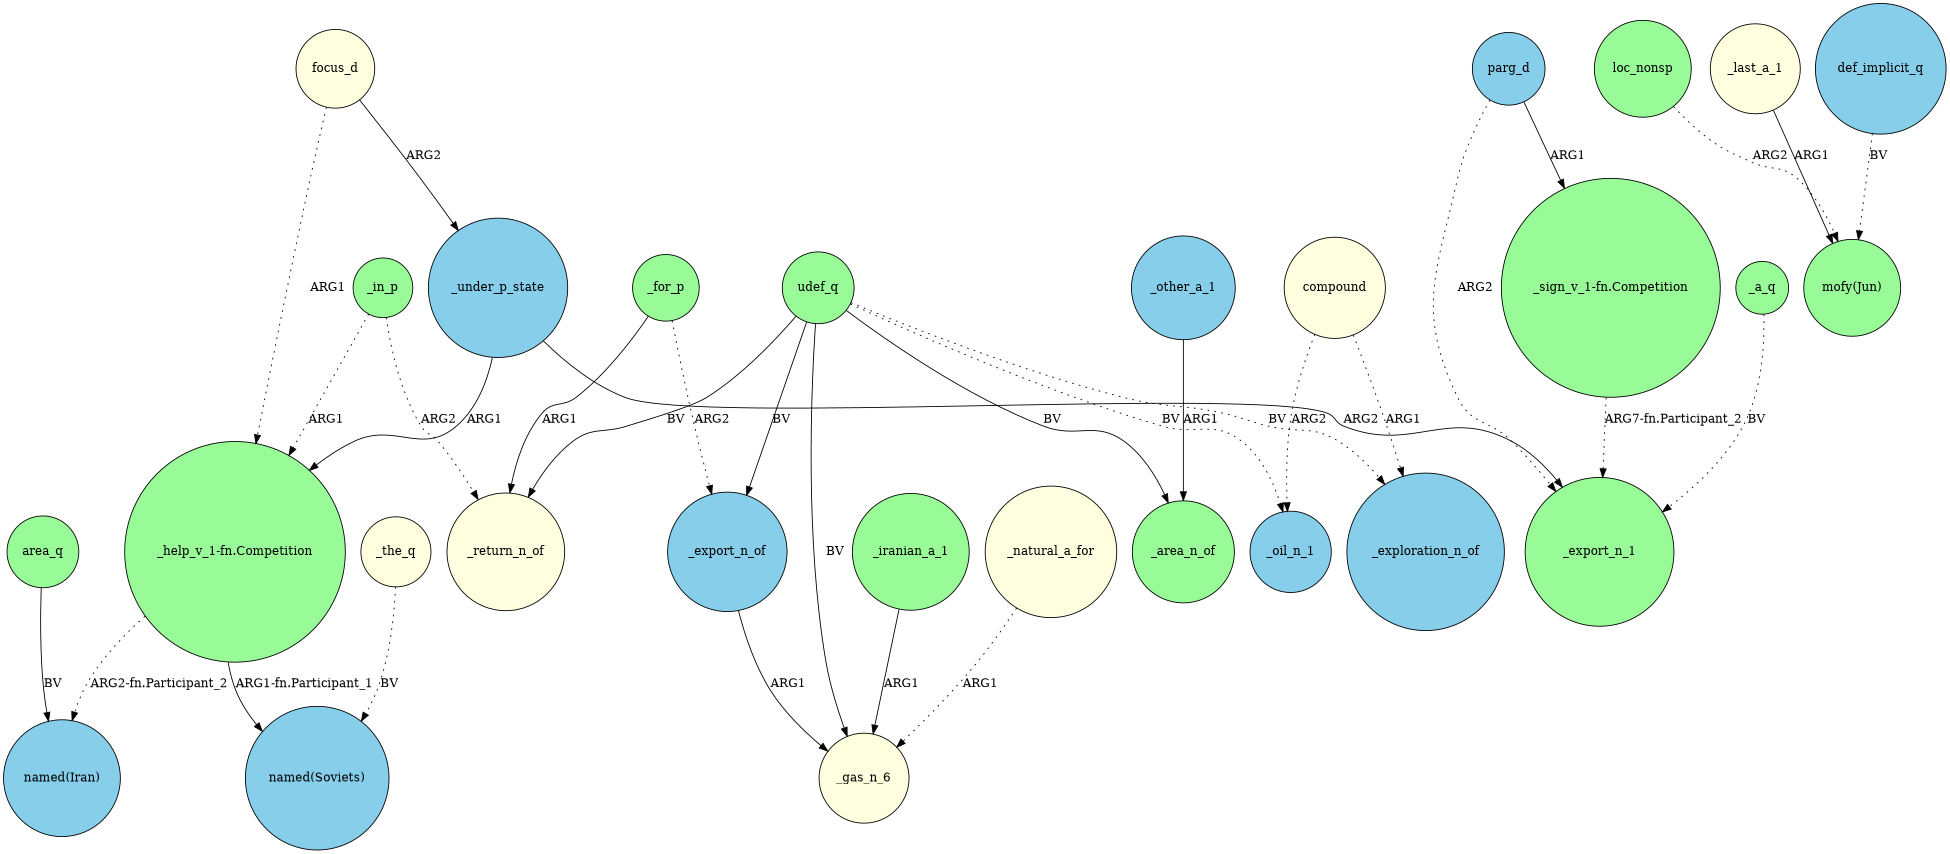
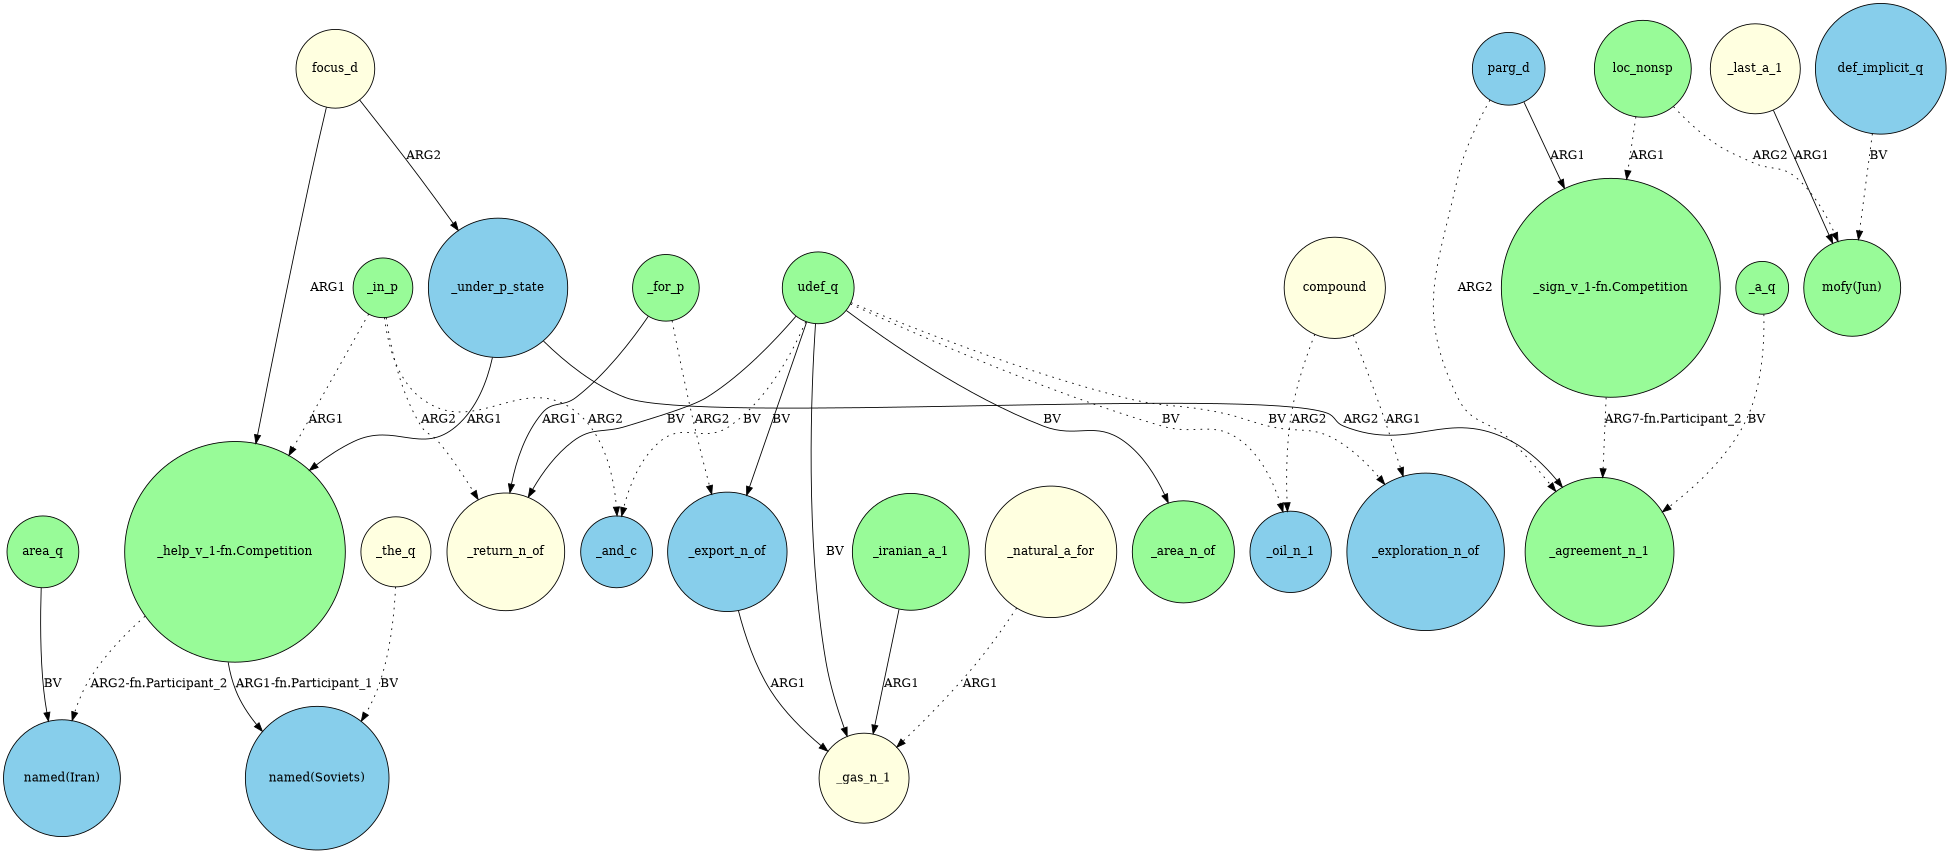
  digraph {
    node [fillcolor=palegreen shape=circle style=filled]
    edge [style=dotted]
    "named(Soviets)" [fillcolor=skyblue]
    "_help_v_1-fn.Competition"
    "named(Iran)" [fillcolor=skyblue]
    n4 [label=area_q]
    _in_p
+   _and_c [fillcolor=skyblue]
    _return_n_of [fillcolor=lightyellow]
    "_sign_v_1-fn.Competition"
-   _agreement_n_1 [label=_export_n_1]
+   _agreement_n_1
    parg_d [fillcolor=skyblue]
    udef_q
    _area_n_of
    _oil_n_1 [fillcolor=skyblue]
    _export_n_of [fillcolor=skyblue]
-   _gas_n_1 [fillcolor=lightyellow label=_gas_n_6]
+   _gas_n_1 [fillcolor=lightyellow]
    _exploration_n_of [fillcolor=skyblue]
    focus_d [fillcolor=lightyellow]
    _under_p_state [fillcolor=skyblue]
    _the_q [fillcolor=lightyellow]
    loc_nonsp
    "mofy(Jun)"
    _for_p
    def_implicit_q [fillcolor=skyblue]
    _iranian_a_1
    _last_a_1 [fillcolor=lightyellow]
    _a_q
    compound [fillcolor=lightyellow]
    _natural_a_for [fillcolor=lightyellow]
-   _other_a_1 [fillcolor=skyblue]
    "_help_v_1-fn.Competition" -> "named(Soviets)" [label="ARG1-fn.Participant_1" style=solid]
    "_help_v_1-fn.Competition" -> "named(Iran)" [label="ARG2-fn.Participant_2"]
    n4 -> "named(Iran)" [label=BV style=solid]
    _in_p -> "_help_v_1-fn.Competition" [label=ARG1]
+   _in_p -> _and_c [label=ARG2]
    _in_p -> _return_n_of [label=ARG2]
    "_sign_v_1-fn.Competition" -> _agreement_n_1 [label="ARG7-fn.Participant_2"]
    parg_d -> "_sign_v_1-fn.Competition" [label=ARG1 style=solid]
    parg_d -> _agreement_n_1 [label=ARG2]
+   udef_q -> _and_c [label=BV]
    udef_q -> _return_n_of [label=BV style=solid]
    udef_q -> _area_n_of [label=BV style=solid]
    udef_q -> _oil_n_1 [label=BV]
    udef_q -> _export_n_of [label=BV style=solid]
    udef_q -> _gas_n_1 [label=BV style=solid]
    udef_q -> _exploration_n_of [label=BV]
    _export_n_of -> _gas_n_1 [label=ARG1 style=solid]
-   focus_d -> "_help_v_1-fn.Competition" [label=ARG1]
+   focus_d -> "_help_v_1-fn.Competition" [label=ARG1 style=solid]
    focus_d -> _under_p_state [label=ARG2 style=solid]
    _under_p_state -> "_help_v_1-fn.Competition" [label=ARG1 style=solid]
    _under_p_state -> _agreement_n_1 [label=ARG2 style=solid]
    _the_q -> "named(Soviets)" [label=BV]
+   loc_nonsp -> "_sign_v_1-fn.Competition" [label=ARG1]
    loc_nonsp -> "mofy(Jun)" [label=ARG2]
    _for_p -> _return_n_of [label=ARG1 style=solid]
    _for_p -> _export_n_of [label=ARG2]
    def_implicit_q -> "mofy(Jun)" [label=BV]
    _iranian_a_1 -> _gas_n_1 [label=ARG1 style=solid]
    _last_a_1 -> "mofy(Jun)" [label=ARG1 style=solid]
    _a_q -> _agreement_n_1 [label=BV]
    compound -> _oil_n_1 [label=ARG2]
    compound -> _exploration_n_of [label=ARG1]
    _natural_a_for -> _gas_n_1 [label=ARG1]
-   _other_a_1 -> _area_n_of [label=ARG1 style=solid]
  }
